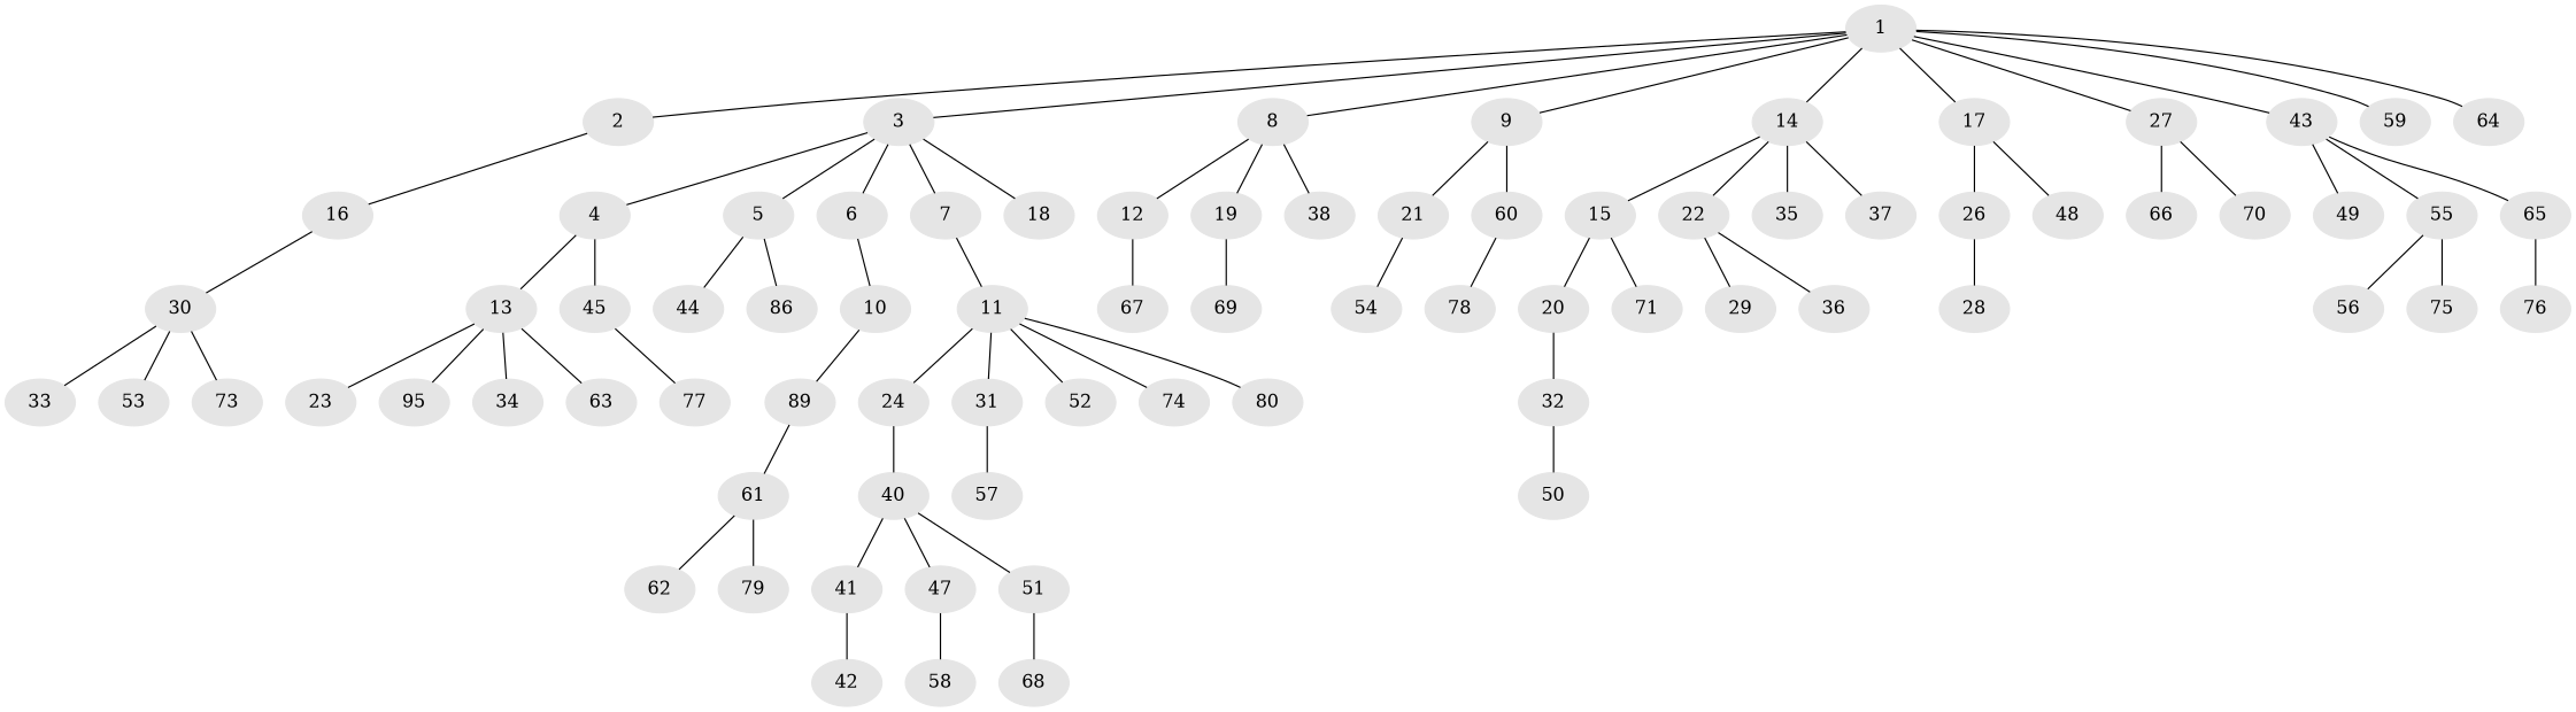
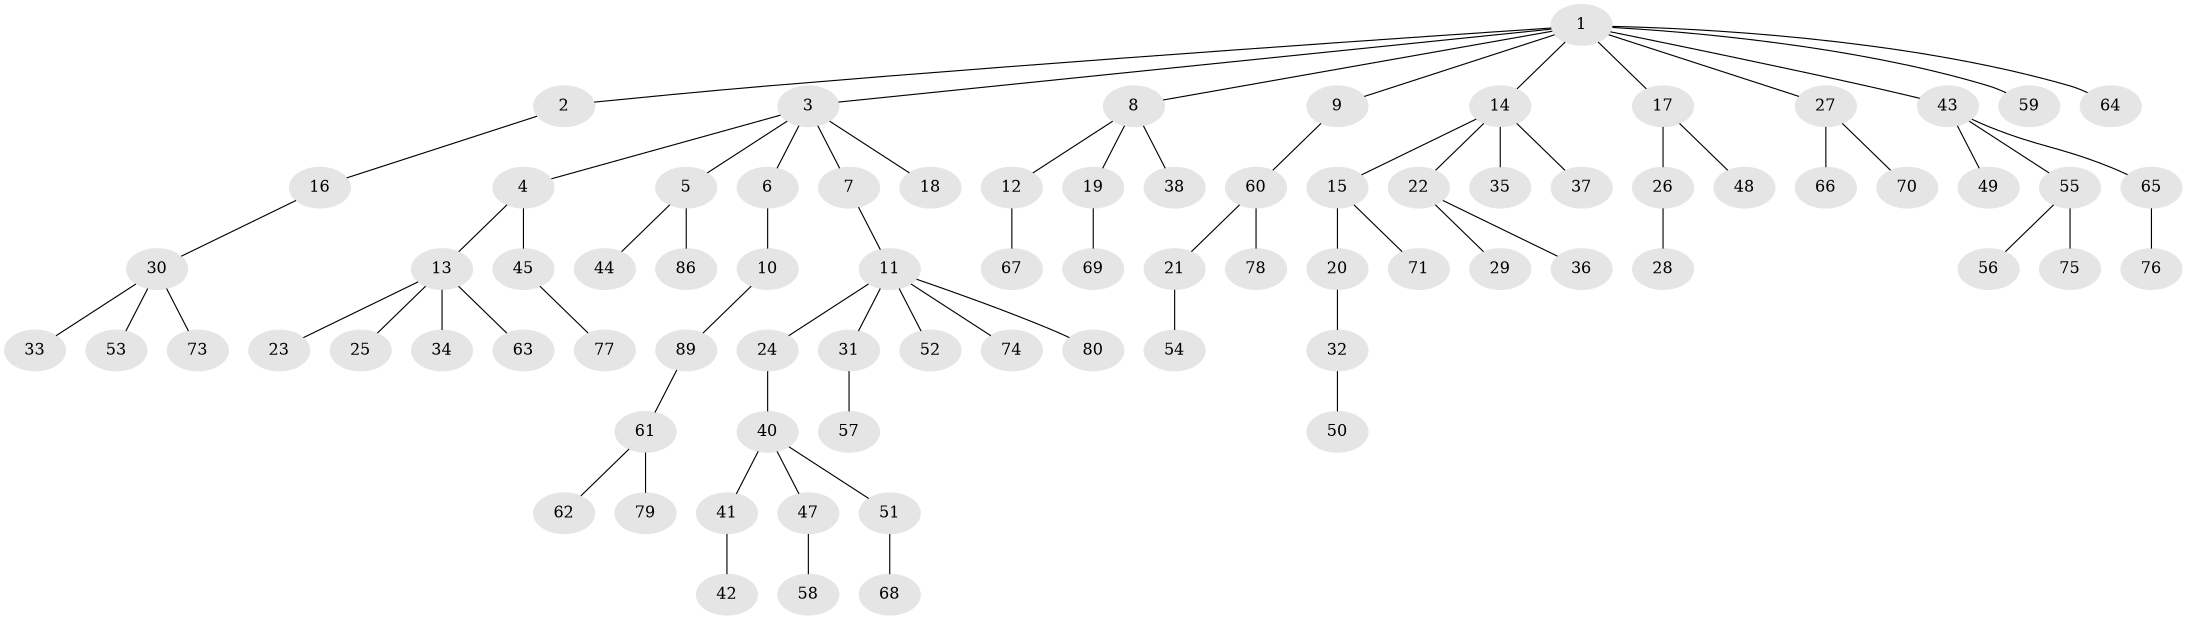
  graph {
    node [color=gray90 style=filled]
    1
    2
    3
    8
    9
    14
    17
    27
    43
    59
    64
    16
    4
    5
    6
    7
    18
    12
    19
    38
    21
    60
    15
    22
    35
    37
    26
    48
    66
    70
    49
    55
    65
    30
    13
    45
    44
    n38 [label=86]
    10
    11
    23
-   25 [label=95]
+   25
    34
    63
    77
    n46 [label=89]
    24
    31
    52
    74
    80
    67
    69
    54
    78
    61
    40
    57
    20
    71
    29
    36
    32
    33
    53
    73
    28
    50
    41
    47
    51
    62
    79
    42
    58
    68
    56
    75
    76
    1 -- 2
    1 -- 3
    1 -- 8
    1 -- 9
    1 -- 14
    1 -- 17
    1 -- 27
    1 -- 43
    1 -- 59
    1 -- 64
    2 -- 16
    3 -- 4
    3 -- 5
    3 -- 6
    3 -- 7
    3 -- 18
    8 -- 12
    8 -- 19
    8 -- 38
-   9 -- 21
+   60 -- 21
    9 -- 60
    14 -- 15
    14 -- 22
    14 -- 35
    14 -- 37
    17 -- 26
    17 -- 48
    27 -- 66
    27 -- 70
    43 -- 49
    43 -- 55
    43 -- 65
    16 -- 30
    4 -- 13
    4 -- 45
    5 -- 44
    5 -- n38
    6 -- 10
    7 -- 11
    12 -- 67
    19 -- 69
    21 -- 54
    60 -- 78
    15 -- 20
    15 -- 71
    22 -- 29
    22 -- 36
    26 -- 28
    55 -- 56
    55 -- 75
    65 -- 76
    30 -- 33
    30 -- 53
    30 -- 73
    13 -- 23
    13 -- 25
    13 -- 34
    13 -- 63
    45 -- 77
    10 -- n46
    11 -- 24
    11 -- 31
    11 -- 52
    11 -- 74
    11 -- 80
    n46 -- 61
    24 -- 40
    31 -- 57
    61 -- 62
    61 -- 79
    40 -- 41
    40 -- 47
    40 -- 51
    20 -- 32
    32 -- 50
    41 -- 42
    47 -- 58
    51 -- 68
  }
